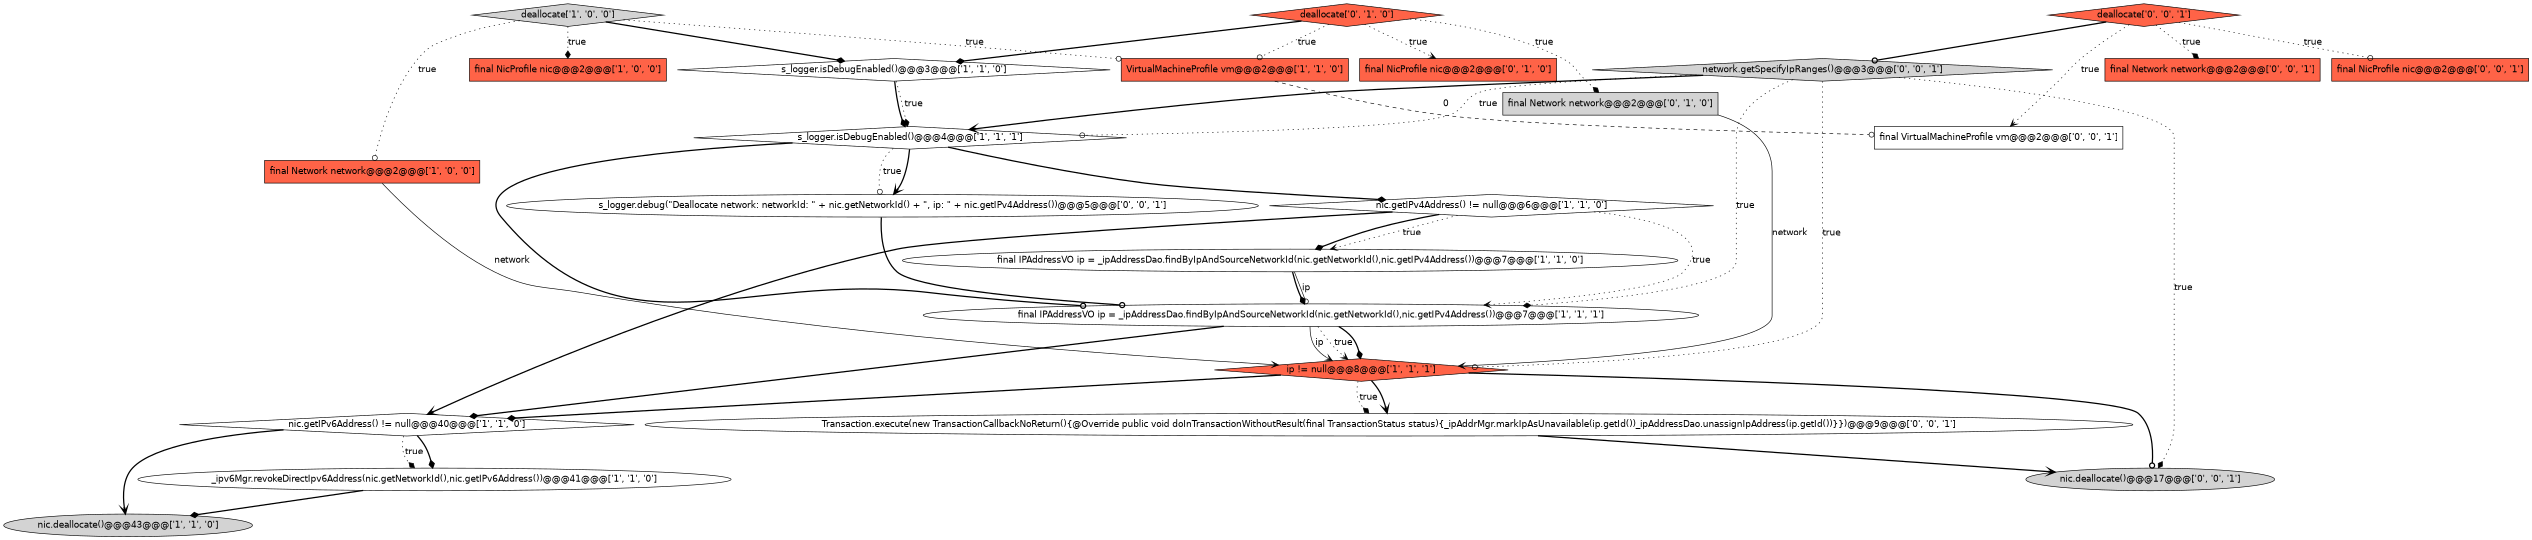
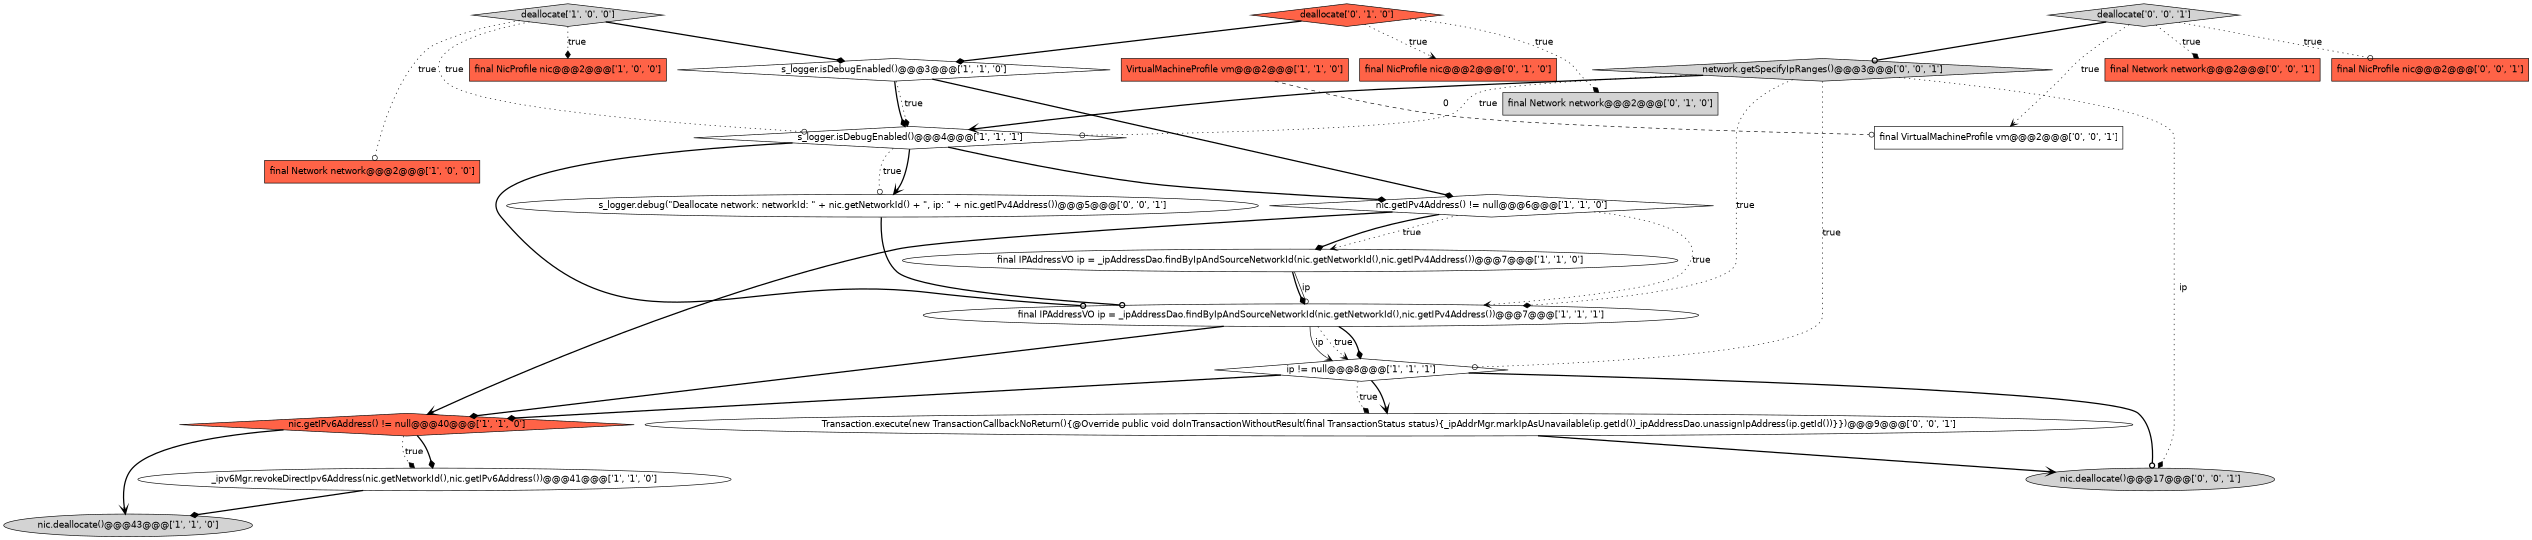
  digraph {
    fontname="DejaVu Sans"
    node [fillcolor=white fontname="DejaVu Sans" shape=diamond style=filled]
    edge [arrowhead=diamond fontname="DejaVu Sans" style=bold]
    n1 [label="nic.getIPv4Address() != null@@@6@@@['1', '1', '0']"]
    n2 [label="final IPAddressVO ip = _ipAddressDao.findByIpAndSourceNetworkId(nic.getNetworkId(),nic.getIPv4Address())@@@7@@@['1', '1', '0']" shape=ellipse]
    n3 [label="final IPAddressVO ip = _ipAddressDao.findByIpAndSourceNetworkId(nic.getNetworkId(),nic.getIPv4Address())@@@7@@@['1', '1', '1']" shape=ellipse]
-   n4 [label="nic.getIPv6Address() != null@@@40@@@['1', '1', '0']"]
-   n5 [fillcolor=tomato label="ip != null@@@8@@@['1', '1', '1']"]
+   n4 [fillcolor=tomato label="nic.getIPv6Address() != null@@@40@@@['1', '1', '0']"]
+   n5 [label="ip != null@@@8@@@['1', '1', '1']"]
    n6 [label="_ipv6Mgr.revokeDirectIpv6Address(nic.getNetworkId(),nic.getIPv6Address())@@@41@@@['1', '1', '0']" shape=ellipse]
    n7 [fillcolor=lightgray label="nic.deallocate()@@@43@@@['1', '1', '0']" shape=ellipse]
    n8 [label="s_logger.isDebugEnabled()@@@3@@@['1', '1', '0']"]
    n9 [label="s_logger.isDebugEnabled()@@@4@@@['1', '1', '1']"]
    n10 [label="s_logger.debug(\"Deallocate network: networkId: \" + nic.getNetworkId() + \", ip: \" + nic.getIPv4Address())@@@5@@@['0', '0', '1']" shape=ellipse]
    n11 [fillcolor=lightgray label="final Network network@@@2@@@['0', '1', '0']" shape=box]
    n12 [label="Transaction.execute(new TransactionCallbackNoReturn(){@Override public void doInTransactionWithoutResult(final TransactionStatus status){_ipAddrMgr.markIpAsUnavailable(ip.getId())_ipAddressDao.unassignIpAddress(ip.getId())}})@@@9@@@['0', '0', '1']" shape=ellipse]
    n13 [fillcolor=lightgray label="nic.deallocate()@@@17@@@['0', '0', '1']" shape=ellipse]
    n14 [fillcolor=tomato label="final NicProfile nic@@@2@@@['1', '0', '0']" shape=box]
    n15 [fillcolor=tomato label="final NicProfile nic@@@2@@@['0', '1', '0']" shape=box]
    n16 [label="final VirtualMachineProfile vm@@@2@@@['0', '0', '1']" shape=box]
    n17 [fillcolor=lightgray label="network.getSpecifyIpRanges()@@@3@@@['0', '0', '1']"]
    n18 [fillcolor=tomato label="deallocate['0', '1', '0']"]
    n19 [fillcolor=tomato label="VirtualMachineProfile vm@@@2@@@['1', '1', '0']" shape=box]
    n20 [fillcolor=tomato label="final Network network@@@2@@@['1', '0', '0']" shape=box]
    n21 [fillcolor=lightgray label="deallocate['1', '0', '0']"]
    n22 [fillcolor=tomato label="final Network network@@@2@@@['0', '0', '1']" shape=box]
-   n23 [fillcolor=tomato label="deallocate['0', '0', '1']"]
+   n23 [fillcolor=lightgray label="deallocate['0', '0', '1']"]
    n24 [fillcolor=tomato label="final NicProfile nic@@@2@@@['0', '0', '1']" shape=box]
    n1 -> n2 [arrowhead=vee label=true style=dotted]
    n1 -> n2
    n1 -> n3 [arrowhead=vee label=true style=dotted]
    n1 -> n4 [arrowhead=vee]
    n2 -> n3
    n2 -> n3 [arrowhead=odot label=ip style=solid]
    n3 -> n4
    n3 -> n5 [arrowhead=vee label=true style=dotted]
    n3 -> n5
    n3 -> n5 [arrowhead=vee label=ip style=solid]
    n4 -> n6
    n4 -> n6 [label=true style=dotted]
    n4 -> n7 [arrowhead=vee]
    n5 -> n4
    n5 -> n12 [arrowhead=vee]
    n5 -> n12 [label=true style=dotted]
    n5 -> n13 [arrowhead=odot]
    n6 -> n7
+   n8 -> n1
    n8 -> n9
    n8 -> n9 [label=true style=dotted]
    n9 -> n1
    n9 -> n3 [arrowhead=odot]
    n9 -> n10 [arrowhead=odot label=true style=dotted]
    n9 -> n10 [arrowhead=vee]
    n10 -> n3 [arrowhead=odot]
-   n11 -> n5 [arrowhead=vee label=network style=solid]
    n12 -> n13 [arrowhead=vee]
    n17 -> n3 [label=true style=dotted]
    n17 -> n5 [arrowhead=odot label=true style=dotted]
    n17 -> n9 [arrowhead=odot label=true style=dotted]
    n17 -> n9 [arrowhead=vee]
-   n17 -> n13 [label=true style=dotted]
+   n17 -> n13 [label=ip style=dotted]
    n18 -> n8
    n18 -> n11 [label=true style=dotted]
    n18 -> n15 [arrowhead=vee label=true style=dotted]
-   n18 -> n19 [arrowhead=odot label=true style=dotted]
    n19 -> n16 [arrowhead=odot label=0 style=dashed]
-   n20 -> n5 [arrowhead=vee label=network style=solid]
    n21 -> n8
    n21 -> n14 [label=true style=dotted]
-   n21 -> n19 [arrowhead=odot label=true style=dotted]
+   n21 -> n9 [arrowhead=odot label=true style=dotted]
    n21 -> n20 [arrowhead=odot label=true style=dotted]
    n23 -> n16 [arrowhead=vee label=true style=dotted]
    n23 -> n17 [arrowhead=odot]
    n23 -> n22 [label=true style=dotted]
    n23 -> n24 [arrowhead=odot label=true style=dotted]
  }
